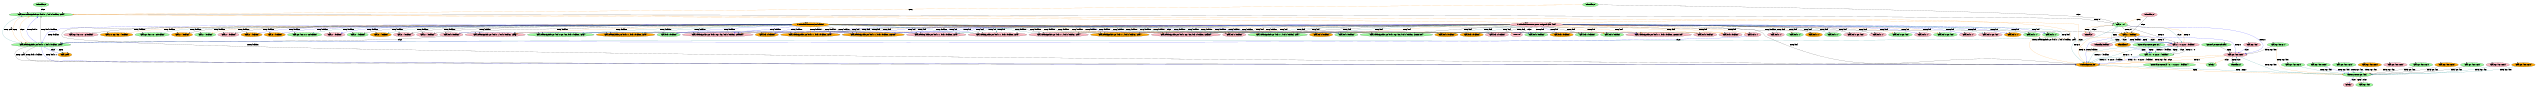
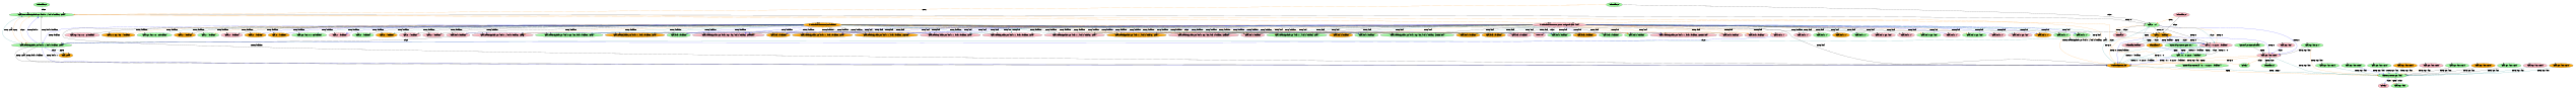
  digraph {
    node [fillcolor=palegreen style=filled]
    edge [arrowhead=normal color=black]
    n1 [label="(Call,n = read_u32_leb128 (buf + 1, buf + buf_len, &val))"]
    n2 [label="(Call,read_u32_leb128 (buf + 1, buf + buf_len, &val))"]
    n3 [label="(Call,n > 0)"]
    n4 [fillcolor=orange label="(MethodReturn,int)"]
    n5 [label="(Block,)"]
    n6 [fillcolor=orange label="(Call,&val)"]
    n7 [fillcolor=orange label="(Call,n < buf_len)"]
    n8 [fillcolor=lightpink label="(Call,n > 0 && n < buf_len)"]
    n9 [fillcolor=lightpink label="(Call,op->len += n)"]
    n10 [fillcolor=lightpink label="(Literal,0)"]
    n11 [label="(Return,return op->len;)"]
    n12 [fillcolor=lightpink label="(MethodParameterIn,const unsigned char *buf)"]
    n13 [fillcolor=lightpink label="(Call,buf + buf_len)"]
    n14 [fillcolor=lightpink label="(Call,buf + 1)"]
    n15 [fillcolor=orange label="(Call,buf + buf_len)"]
    n16 [fillcolor=orange label="(Call,read_u32_leb128 (buf + 1, buf + buf_len, &val))"]
    n17 [fillcolor=orange label="(Call,read_u32_leb128 (buf + 1, buf + buf_len, &count))"]
    n18 [fillcolor=lightpink label="(Call,read_i32_leb128 (buf + 1, buf + buf_len, &val))"]
    n19 [label="(Call,buf + 1)"]
    n20 [fillcolor=lightpink label="(Call,read_u32_leb128 (buf + 1, buf + buf_len, &val))"]
    n21 [fillcolor=lightpink label="(Call,read_u32_leb128 (buf + op->len, buf + buf_len, &offset))"]
    n22 [label="(Call,read_u32_leb128 (buf + 1, buf + buf_len, &val))"]
    n23 [fillcolor=orange label="(Call,buf + 1)"]
    n24 [fillcolor=orange label="(Call,buf + buf_len)"]
    n25 [label="(Call,buf + 1)"]
    n26 [label="(Call,read_u32_leb128 (buf + op->len, buf + buf_len, &reserved))"]
    n27 [fillcolor=lightpink label="(Call,buf + op->len)"]
    n28 [fillcolor=lightpink label="(Call,buf + 1)"]
    n29 [label="(Call,buf + op->len)"]
    n30 [fillcolor=lightpink label="(Call,read_u32_leb128 (buf + 1, buf + buf_len, &flag))"]
    n31 [label="(Call,read_u32_leb128 (buf + op->len, buf + buf_len, &def))"]
    n32 [fillcolor=orange label="(Call,read_i64_leb128 (buf + 1, buf + buf_len, &val))"]
    n33 [label="(Call,buf + buf_len)"]
    n34 [fillcolor=lightpink label="(Call,buf + 1)"]
    n35 [fillcolor=lightpink label="(Call,read_u32_leb128 (buf + op->len, buf + buf_len, &table[i]))"]
    n36 [label="(Call,buf + buf_len)"]
    n37 [label="(Call,buf + buf_len)"]
    n38 [label="(Call,buf + op->len)"]
    n39 [fillcolor=lightpink label="(Call,buf + 1)"]
    n40 [fillcolor=lightpink label="(Call,buf + buf_len)"]
    n41 [fillcolor=orange label="(Call,buf + buf_len)"]
    n42 [fillcolor=lightpink label="(Call,buf + 1)"]
    n43 [label="(Call,buf + buf_len)"]
    n44 [fillcolor=lightpink label="(Call,read_u32_leb128 (buf + 1, buf + buf_len, &reserved))"]
    n45 [fillcolor=lightpink label="(Call,buf + buf_len)"]
    n46 [fillcolor=lightpink label="(Call,read_u64_leb128 (buf + 1, buf + buf_len, &val))"]
    n47 [fillcolor=orange label="(Call,read_i32_leb128 (buf + 1, buf + buf_len, &val))"]
    n48 [fillcolor=lightpink label="(Call,buf + buf_len)"]
    n49 [label="(Call,buf + buf_len)"]
    n50 [fillcolor=orange label="(Call,buf + buf_len)"]
    n51 [fillcolor=lightpink label="(Call,buf + op->len)"]
    n52 [fillcolor=orange label="(Call,buf + 1)"]
    n53 [label="(Call,buf + 1)"]
    n54 [label="(Call,buf + 1)"]
    n55 [fillcolor=orange label="(Call,buf + buf_len)"]
    n56 [fillcolor=lightpink label="(Call,buf + buf_len)"]
    1000100 [fillcolor=lightpink]
    n58 [fillcolor=orange label="(MethodParameterIn,int buf_len)"]
    n59 [fillcolor=lightpink label="(Call,n < buf_len)"]
    n60 [fillcolor=lightpink label="(Call,n < buf_len)"]
    n61 [fillcolor=lightpink label="(Call,op->len + n <= buf_len)"]
    n62 [fillcolor=orange label="(Call,n + op->len < buf_len)"]
    n63 [label="(Call,op->len + n <= buf_len)"]
    n64 [fillcolor=orange label="(Call,n < buf_len)"]
    n65 [label="(Call,n < buf_len)"]
    n66 [fillcolor=lightpink label="(Call,n < buf_len)"]
    n67 [fillcolor=orange label="(Call,n < buf_len)"]
    n68 [fillcolor=orange label="(Call,n < buf_len)"]
    n69 [label="(Call,op->len + n <= buf_len)"]
    n70 [fillcolor=lightpink label="(Call,n < buf_len)"]
    n71 [label="(Call,n < buf_len)"]
    n72 [fillcolor=orange label="(Call,n < buf_len)"]
    n73 [fillcolor=lightpink label="(Identifier,buf_len)"]
    n74 [label="(Call,!(n > 0 && n < buf_len))"]
    n75 [label="(Identifier,n)"]
    n76 [label="(ControlStructure,if (!(n > 0 && n < buf_len)))"]
    n77 [fillcolor=lightpink label="(Block,)"]
    n78 [label="(Call,op->len)"]
    n79 [fillcolor=orange label="(Identifier,d)"]
    n80 [label="(Call,op->len += n)"]
    n81 [label="(Call,op->len += n)"]
    n82 [label="(Call,op->len += n)"]
    n83 [label="(ControlStructure,break;)"]
    n84 [fillcolor=orange label="(Call,op->len += n)"]
    n85 [label="(Identifier,n)"]
    n86 [fillcolor=lightpink label="(Call,op->len += n)"]
    n87 [label="(Call,op->len = 1)"]
    n88 [label="(ControlStructure,goto err;)"]
    n89 [label="(Call,op->len += n)"]
    n90 [fillcolor=lightpink label="(Identifier,n)"]
    n91 [fillcolor=lightpink label="(Call,op->len)"]
    n92 [fillcolor=orange label="(Call,op->len += n)"]
    n93 [label="(Identifier,n)"]
    n94 [label="(Call,op->len += n)"]
    n95 [fillcolor=lightpink label="(Call,op->len += n)"]
    n96 [fillcolor=orange label="(Call,op->len += n)"]
    n1 -> n2 [arrowhead=tee color=darkorange label="CFG: "]
    n1 -> n3 [label="DDG: n"]
    n1 -> n4 [arrowhead=odot color=darkorange label="DDG: read_u32_leb128 (buf + 1, buf + buf_len, &val)"]
    n1 -> n5 [arrowhead=odot color=darkorange label="AST: "]
    n2 -> n1 [color=darkorange label="AST: "]
    n2 -> n1 [color=blue label="DDG: buf + 1"]
    n2 -> n1 [arrowhead=tee label="DDG: buf + buf_len"]
    n2 -> n1 [color=teal label="DDG: &val"]
    n2 -> n4 [arrowhead=odot label="DDG: buf + buf_len"]
    n2 -> n4 [arrowhead=tee color=blue label="DDG: buf + 1"]
    n2 -> n4 [arrowhead=odot label="DDG: &val"]
    n2 -> n6 [arrowhead=tee color=teal label="CFG: "]
    n3 -> n4 [color=teal label="DDG: n"]
    n3 -> n7 [arrowhead=tee label="DDG: n"]
    n3 -> n8 [color=teal label="AST: "]
    n3 -> n8 [arrowhead=tee label="DDG: n"]
    n3 -> n8 [arrowhead=odot color=darkorange label="DDG: 0"]
    n3 -> n9 [arrowhead=tee color=blue label="DDG: n"]
    n3 -> n10 [color=darkorange label="DDG: "]
    n4 -> n11 [arrowhead=odot color=darkorange label="CFG: "]
    n6 -> n2 [arrowhead=odot color=blue label="AST: "]
    n7 -> n4 [color=darkorange label="DDG: n"]
    n7 -> n4 [color=blue label="DDG: buf_len"]
    n7 -> n8 [color=teal label="AST: "]
    n7 -> n8 [arrowhead=odot color=darkorange label="DDG: n"]
    n7 -> n8 [color=blue label="DDG: buf_len"]
    n7 -> n9 [arrowhead=odot color=blue label="DDG: n"]
    n7 -> n73 [arrowhead=odot color=teal label="CFG: "]
    n8 -> n3 [arrowhead=odot color=teal label="CFG: "]
    n8 -> n4 [color=teal label="DDG: n < buf_len"]
    n8 -> n4 [arrowhead=odot color=teal label="DDG: n > 0"]
    n8 -> n7 [arrowhead=tee color=blue label="CFG: "]
    n8 -> n74 [arrowhead=odot color=teal label="AST: "]
    n8 -> n74 [arrowhead=tee label="DDG: n > 0"]
    n8 -> n74 [color=teal label="DDG: n < buf_len"]
    n9 -> n4 [arrowhead=tee color=darkorange label="DDG: op->len"]
    n9 -> n4 [color=darkorange label="DDG: n"]
    n9 -> n5 [color=darkorange label="AST: "]
    n9 -> n11 [arrowhead=odot color=teal label="DDG: op->len"]
    n9 -> n75 [label="CFG: "]
    n10 -> n3 [arrowhead=tee label="AST: "]
    n11 -> n4 [arrowhead=tee color=teal label="DDG: <RET>"]
    n11 -> n77 [arrowhead=odot color=blue label="AST: "]
    n11 -> n78 [color=darkorange label="CFG: "]
    n12 -> n2 [arrowhead=odot color=teal label="DDG: buf"]
    n12 -> n4 [arrowhead=odot label="DDG: buf"]
    n12 -> n13 [arrowhead=odot color=darkorange label="DDG: buf"]
    n12 -> n14 [arrowhead=odot color=teal label="DDG: buf"]
    n12 -> n15 [color=blue label="DDG: buf"]
    n12 -> n16 [arrowhead=tee color=blue label="DDG: buf"]
    n12 -> n17 [arrowhead=tee color=blue label="DDG: buf"]
    n12 -> n18 [color=teal label="DDG: buf"]
    n12 -> n19 [arrowhead=odot color=darkorange label="DDG: buf"]
    n12 -> n20 [arrowhead=odot label="DDG: buf"]
    n12 -> n21 [color=teal label="DDG: buf"]
    n12 -> n22 [arrowhead=tee label="DDG: buf"]
    n12 -> n23 [arrowhead=tee label="DDG: buf"]
    n12 -> n24 [color=teal label="DDG: buf"]
    n12 -> n25 [arrowhead=tee color=teal label="DDG: buf"]
    n12 -> n26 [arrowhead=tee label="DDG: buf"]
    n12 -> n27 [arrowhead=odot label="DDG: buf"]
    n12 -> n28 [arrowhead=tee label="DDG: buf"]
    n12 -> n29 [color=darkorange label="DDG: buf"]
    n12 -> n30 [arrowhead=tee label="DDG: buf"]
    n12 -> n31 [arrowhead=tee color=teal label="DDG: buf"]
    n12 -> n32 [color=darkorange label="DDG: buf"]
    n12 -> n33 [arrowhead=odot color=blue label="DDG: buf"]
    n12 -> n34 [arrowhead=odot color=blue label="DDG: buf"]
    n12 -> n35 [arrowhead=tee color=darkorange label="DDG: buf"]
    n12 -> n36 [label="DDG: buf"]
    n12 -> n37 [arrowhead=tee color=darkorange label="DDG: buf"]
    n12 -> n38 [arrowhead=tee color=darkorange label="DDG: buf"]
    n12 -> n39 [arrowhead=odot color=blue label="DDG: buf"]
    n12 -> n40 [arrowhead=odot color=blue label="DDG: buf"]
    n12 -> n41 [arrowhead=odot color=blue label="DDG: buf"]
    n12 -> n42 [color=darkorange label="DDG: buf"]
    n12 -> n43 [arrowhead=tee color=darkorange label="DDG: buf"]
    n12 -> n44 [arrowhead=tee color=darkorange label="DDG: buf"]
    n12 -> n45 [color=darkorange label="DDG: buf"]
-   n12 -> n46 [color=teal label="DDG: buf"]
+   n12 -> n46 [color=teal label="DDG: len"]
    n12 -> n47 [arrowhead=odot color=darkorange label="DDG: buf"]
    n12 -> n48 [arrowhead=odot label="DDG: buf"]
    n12 -> n49 [arrowhead=odot color=darkorange label="DDG: buf"]
    n12 -> n50 [arrowhead=tee color=teal label="DDG: buf"]
    n12 -> n51 [arrowhead=tee color=teal label="DDG: buf"]
    n12 -> n52 [arrowhead=tee color=blue label="DDG: buf"]
    n12 -> n53 [arrowhead=odot color=teal label="DDG: buf"]
    n12 -> n54 [color=blue label="DDG: buf"]
    n12 -> n55 [color=teal label="DDG: buf"]
    n12 -> n56 [arrowhead=odot label="DDG: buf"]
    n12 -> 1000100 [arrowhead=tee label="AST: "]
    n40 -> n2 [label="AST: "]
    n42 -> n2 [arrowhead=odot color=blue label="AST: "]
    n58 -> n2 [arrowhead=tee color=blue label="DDG: buf_len"]
    n58 -> n4 [arrowhead=odot label="DDG: buf_len"]
    n58 -> n7 [arrowhead=tee label="DDG: buf_len"]
    n58 -> n13 [arrowhead=odot label="DDG: buf_len"]
    n58 -> n15 [arrowhead=odot color=blue label="DDG: buf_len"]
    n58 -> n16 [color=darkorange label="DDG: buf_len"]
    n58 -> n17 [arrowhead=odot label="DDG: buf_len"]
    n58 -> n18 [arrowhead=odot color=teal label="DDG: buf_len"]
    n58 -> n20 [arrowhead=odot color=teal label="DDG: buf_len"]
    n58 -> n21 [arrowhead=tee color=darkorange label="DDG: buf_len"]
    n58 -> n22 [color=darkorange label="DDG: buf_len"]
    n58 -> n24 [arrowhead=tee color=darkorange label="DDG: buf_len"]
    n58 -> n26 [arrowhead=tee label="DDG: buf_len"]
    n58 -> n30 [color=darkorange label="DDG: buf_len"]
    n58 -> n31 [arrowhead=odot color=teal label="DDG: buf_len"]
    n58 -> n32 [arrowhead=tee color=teal label="DDG: buf_len"]
    n58 -> n33 [arrowhead=odot color=blue label="DDG: buf_len"]
    n58 -> n35 [arrowhead=tee color=blue label="DDG: buf_len"]
    n58 -> n36 [arrowhead=odot color=teal label="DDG: buf_len"]
    n58 -> n37 [color=darkorange label="DDG: buf_len"]
    n58 -> n40 [arrowhead=odot label="DDG: buf_len"]
    n58 -> n41 [color=teal label="DDG: buf_len"]
    n58 -> n43 [arrowhead=tee color=blue label="DDG: buf_len"]
    n58 -> n44 [color=blue label="DDG: buf_len"]
    n58 -> n45 [arrowhead=tee color=darkorange label="DDG: buf_len"]
    n58 -> n46 [arrowhead=tee label="DDG: buf_len"]
    n58 -> n47 [arrowhead=odot label="DDG: buf_len"]
    n58 -> n48 [label="DDG: buf_len"]
    n58 -> n49 [arrowhead=tee color=blue label="DDG: buf_len"]
    n58 -> n50 [color=teal label="DDG: buf_len"]
    n58 -> n55 [color=darkorange label="DDG: buf_len"]
    n58 -> n56 [color=teal label="DDG: buf_len"]
    n58 -> 1000100 [color=darkorange label="AST: "]
    n58 -> n59 [label="DDG: buf_len"]
    n58 -> n60 [arrowhead=tee label="DDG: buf_len"]
    n58 -> n61 [arrowhead=odot label="DDG: buf_len"]
    n58 -> n62 [arrowhead=tee color=darkorange label="DDG: buf_len"]
    n58 -> n63 [arrowhead=odot color=teal label="DDG: buf_len"]
    n58 -> n64 [label="DDG: buf_len"]
    n58 -> n65 [arrowhead=tee color=darkorange label="DDG: buf_len"]
    n58 -> n66 [arrowhead=tee label="DDG: buf_len"]
    n58 -> n67 [arrowhead=odot color=blue label="DDG: buf_len"]
    n58 -> n68 [arrowhead=odot color=blue label="DDG: buf_len"]
    n58 -> n69 [arrowhead=tee color=teal label="DDG: buf_len"]
    n58 -> n70 [color=blue label="DDG: buf_len"]
    n58 -> n71 [arrowhead=tee label="DDG: buf_len"]
    n58 -> n72 [color=teal label="DDG: buf_len"]
    n73 -> n7 [label="AST: "]
    n74 -> n4 [color=blue label="DDG: !(n > 0 && n < buf_len)"]
    n74 -> n4 [arrowhead=odot color=teal label="DDG: n > 0 && n < buf_len"]
    n74 -> n8 [arrowhead=tee color=teal label="CFG: "]
-   n74 -> n76 [arrowhead=tee color=darkorange label="AST: "]
+   n74 -> n76 [arrowhead=tee color=darkorange label="CFG: "]
    n75 -> n9 [color=teal label="AST: "]
    n78 -> n11 [arrowhead=odot label="AST: "]
    n79 -> n74 [color=blue label="CFG: "]
    n80 -> n11 [color=teal label="DDG: op->len"]
    n81 -> n11 [arrowhead=tee color=blue label="DDG: op->len"]
    n82 -> n11 [color=teal label="DDG: op->len"]
    n83 -> n9 [arrowhead=odot label="CFG: "]
    n84 -> n11 [color=teal label="DDG: op->len"]
    n85 -> n1 [color=darkorange label="CFG: "]
    n85 -> n3 [arrowhead=odot label="AST: "]
    n86 -> n11 [arrowhead=tee color=darkorange label="DDG: op->len"]
    n87 -> n9 [arrowhead=tee label="DDG: op->len"]
    n87 -> n11 [color=darkorange label="DDG: op->len"]
    n88 -> n74 [arrowhead=tee color=blue label="CFG: "]
    n89 -> n11 [label="DDG: op->len"]
    n90 -> n3 [color=darkorange label="CFG: "]
    n90 -> n7 [label="AST: "]
    n91 -> n9 [arrowhead=tee color=blue label="AST: "]
    n92 -> n11 [arrowhead=odot label="DDG: op->len"]
    n93 -> n1 [arrowhead=odot color=teal label="AST: "]
    n94 -> n11 [arrowhead=odot label="DDG: op->len"]
    n95 -> n11 [color=teal label="DDG: op->len"]
    n96 -> n11 [arrowhead=odot color=teal label="DDG: op->len"]
  }
